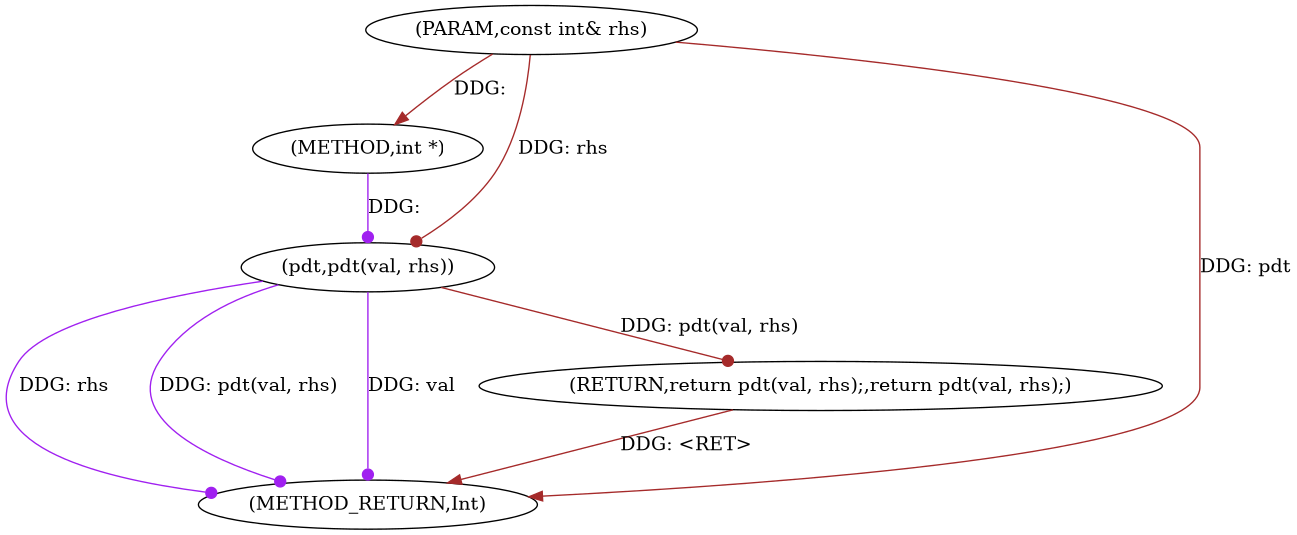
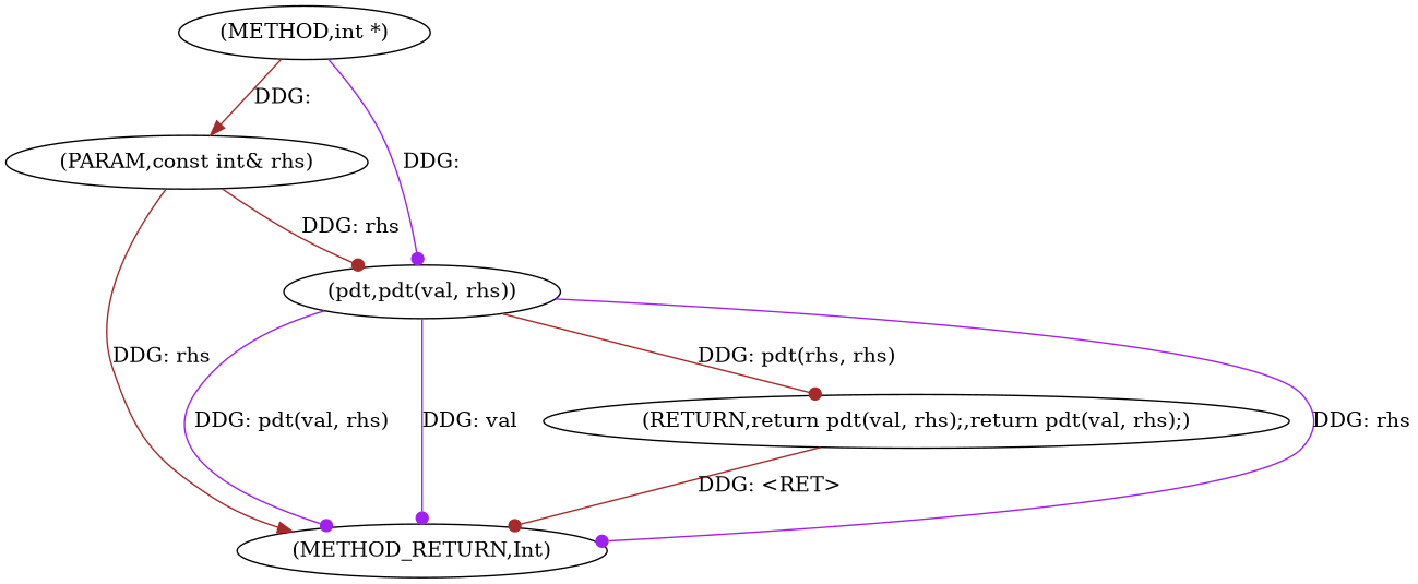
  digraph {
    edge [arrowhead=dot color=brown]
    n1 [label="(METHOD,int *)"]
    n2 [label="(PARAM,const int& rhs)"]
    n3 [label="(pdt,pdt(val, rhs))"]
    n4 [label="(METHOD_RETURN,Int)"]
    n5 [label="(RETURN,return pdt(val, rhs);,return pdt(val, rhs);)"]
-   n2 -> n1 [arrowhead=normal label="DDG: "]
+   n1 -> n2 [arrowhead=normal label="DDG: "]
    n1 -> n3 [color=purple label="DDG: "]
    n2 -> n3 [label="DDG: rhs"]
-   n2 -> n4 [arrowhead=normal label="DDG: pdt"]
+   n2 -> n4 [arrowhead=normal label="DDG: rhs"]
    n3 -> n4 [color=purple label="DDG: rhs"]
    n3 -> n4 [color=purple label="DDG: pdt(val, rhs)"]
    n3 -> n4 [color=purple label="DDG: val"]
-   n3 -> n5 [label="DDG: pdt(val, rhs)"]
-   n5 -> n4 [arrowhead=normal label="DDG: <RET>"]
+   n3 -> n5 [label="DDG: pdt(rhs, rhs)"]
+   n5 -> n4 [label="DDG: <RET>"]
  }
